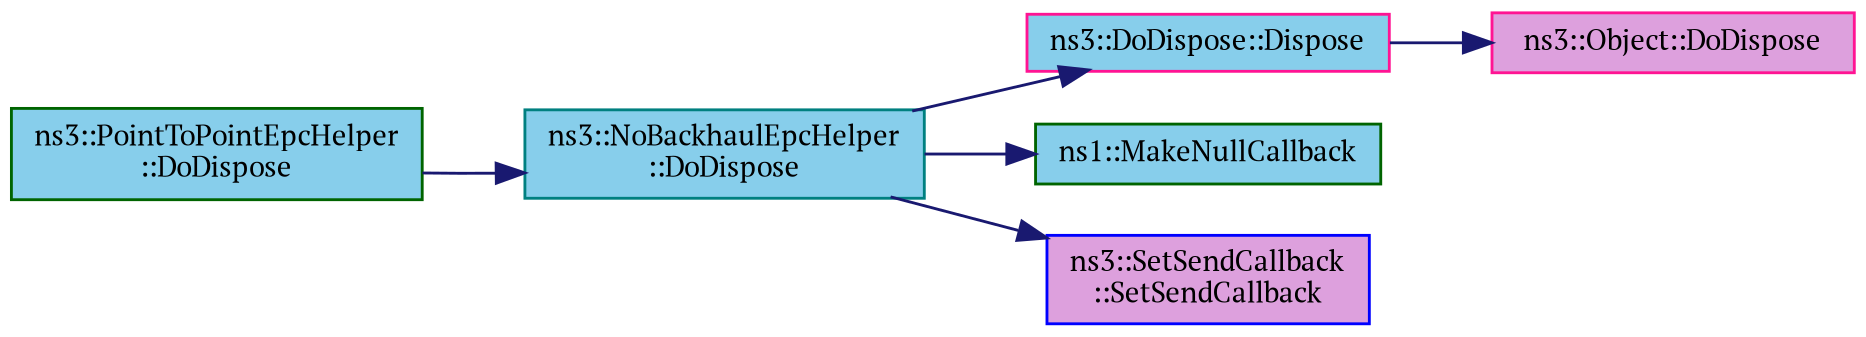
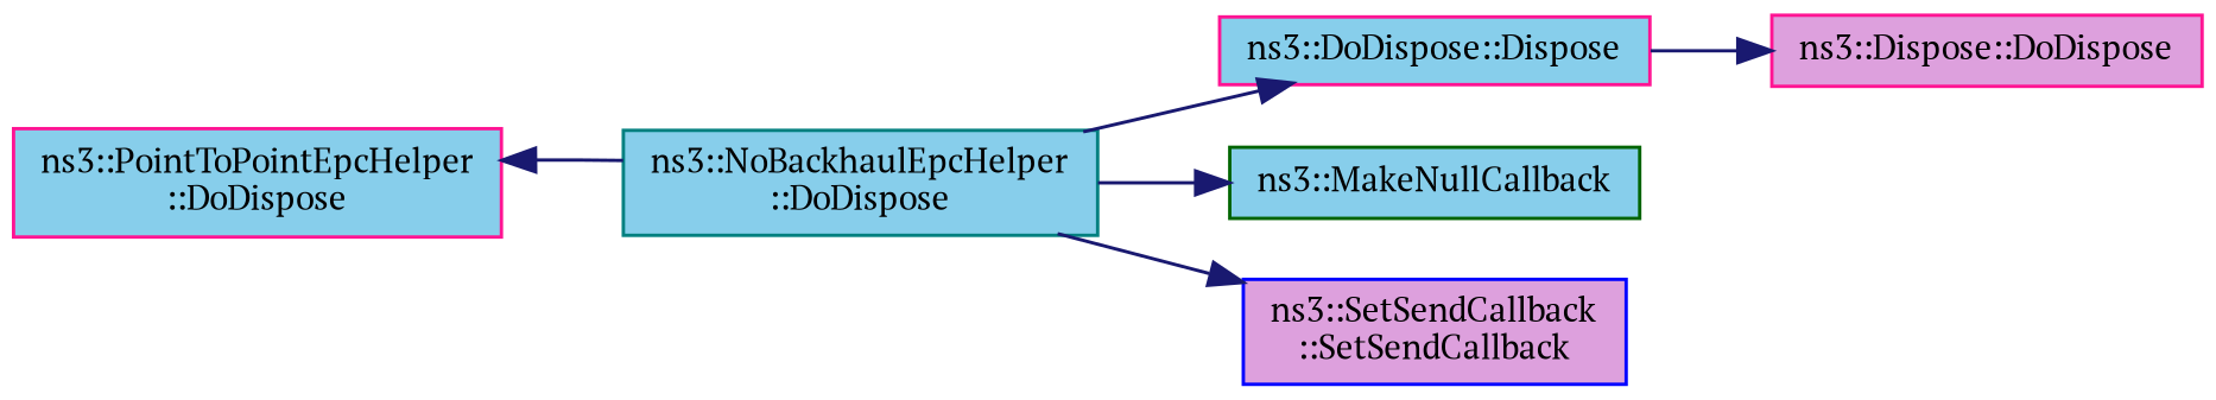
  digraph {
    fontname="PT Serif"
    rankdir=LR
    node [color=darkgreen fillcolor=skyblue fontname="PT Serif" fontsize=10 shape=record style=filled]
    edge [color=midnightblue fontname="PT Serif" fontsize=10 labelfontname=Helvetica labelfontsize=10 style=solid]
-   n1 [fontcolor=black height=0.2 label="ns3::PointToPointEpcHelper\l::DoDispose" width=0.4]
+   n1 [color=deeppink fontcolor=black height=0.2 label="ns3::PointToPointEpcHelper\l::DoDispose" width=0.4]
    n2 [color=teal height=0.2 label="ns3::NoBackhaulEpcHelper\l::DoDispose" width=0.4]
    n3 [color=deeppink height=0.2 label="ns3::DoDispose::Dispose" width=0.4]
-   n4 [height=0.2 label="ns1::MakeNullCallback" width=0.4]
+   n4 [height=0.2 label="ns3::MakeNullCallback" width=0.4]
    n5 [color=blue fillcolor=plum height=0.2 label="ns3::SetSendCallback\l::SetSendCallback" width=0.4]
-   n6 [color=deeppink fillcolor=plum height=0.2 label="ns3::Object::DoDispose" width=0.4]
-   n1 -> n2
+   n6 [color=deeppink fillcolor=plum height=0.2 label="ns3::Dispose::DoDispose" width=0.4]
+   n2 -> n1
    n2 -> n3
    n2 -> n4
    n2 -> n5
    n3 -> n6
  }
